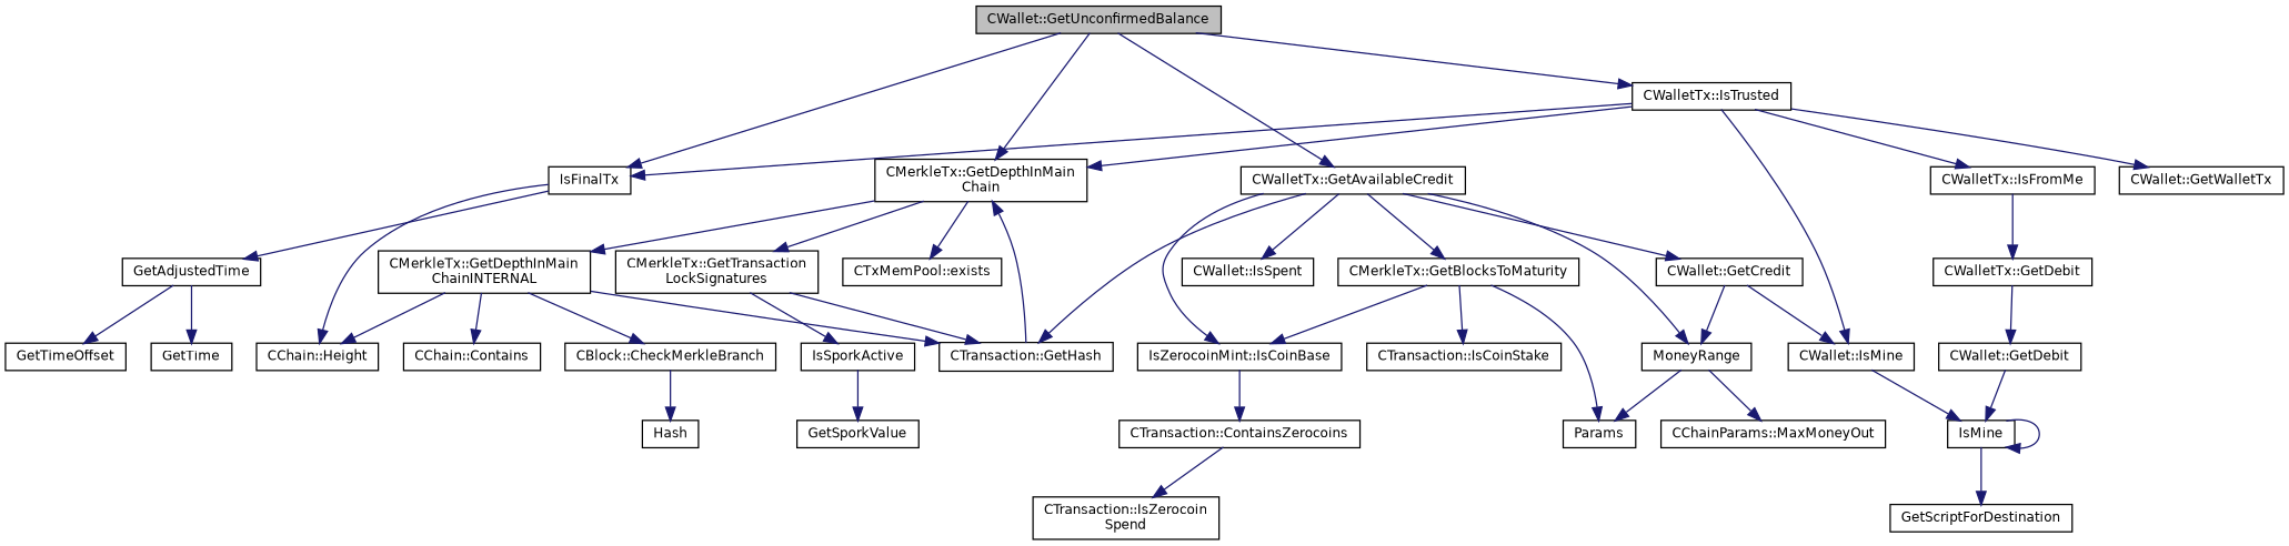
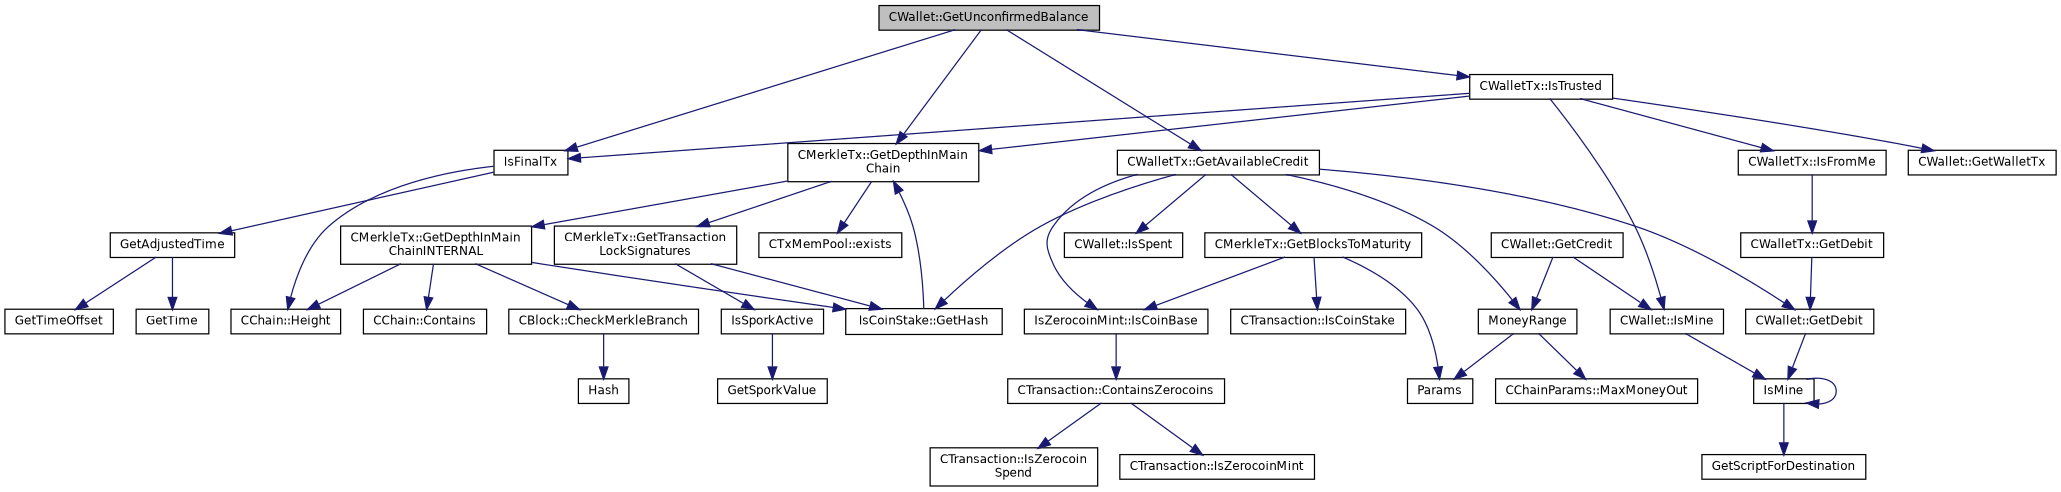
  digraph {
    rankdir=TB
    node [color=black fillcolor=white fontname=Helvetica fontsize=10 shape=record style=filled]
    edge [color=midnightblue fontname=Helvetica fontsize=10 labelfontname=Helvetica labelfontsize=10 style=solid]
    n1 [fillcolor=grey75 fontcolor=black height=0.2 label="CWallet::GetUnconfirmedBalance" width=0.4]
    n2 [height=0.2 label=IsFinalTx width=0.4]
    n3 [height=0.2 label="CWalletTx::IsTrusted" width=0.4]
    n4 [height=0.2 label="CMerkleTx::GetDepthInMain\lChain" width=0.4]
    n5 [height=0.2 label="CWalletTx::GetAvailableCredit" width=0.4]
    n6 [height=0.2 label="CChain::Height" width=0.4]
    n7 [height=0.2 label=GetAdjustedTime width=0.4]
    n8 [height=0.2 label="CWalletTx::IsFromMe" width=0.4]
    n9 [height=0.2 label="CWallet::GetWalletTx" width=0.4]
    n10 [height=0.2 label="CWallet::IsMine" width=0.4]
    n11 [height=0.2 label="CMerkleTx::GetDepthInMain\lChainINTERNAL" width=0.4]
    n12 [height=0.2 label="CTxMemPool::exists" width=0.4]
    n13 [height=0.2 label="CMerkleTx::GetTransaction\lLockSignatures" width=0.4]
-   n14 [height=0.2 label="CTransaction::GetHash" width=0.4]
+   n14 [height=0.2 label="IsCoinStake::GetHash" width=0.4]
    n15 [height=0.2 label="IsZerocoinMint::IsCoinBase" width=0.4]
    n16 [height=0.2 label="CMerkleTx::GetBlocksToMaturity" width=0.4]
    n17 [height=0.2 label="CWallet::IsSpent" width=0.4]
    n18 [height=0.2 label="CWallet::GetCredit" width=0.4]
    n19 [height=0.2 label=MoneyRange width=0.4]
    n20 [height=0.2 label=GetTime width=0.4]
    n21 [height=0.2 label=GetTimeOffset width=0.4]
    n22 [height=0.2 label="CWalletTx::GetDebit" width=0.4]
    n23 [height=0.2 label=IsMine width=0.4]
    n24 [height=0.2 label="CChain::Contains" width=0.4]
    n25 [height=0.2 label="CBlock::CheckMerkleBranch" width=0.4]
    n26 [height=0.2 label=IsSporkActive width=0.4]
    n27 [height=0.2 label=Hash width=0.4]
    n28 [height=0.2 label=GetSporkValue width=0.4]
    n29 [height=0.2 label="CWallet::GetDebit" width=0.4]
    n30 [height=0.2 label=GetScriptForDestination width=0.4]
    n31 [height=0.2 label="CTransaction::ContainsZerocoins" width=0.4]
    n32 [height=0.2 label="CTransaction::IsCoinStake" width=0.4]
    n33 [height=0.2 label=Params width=0.4]
    n34 [height=0.2 label="CChainParams::MaxMoneyOut" width=0.4]
    n35 [height=0.2 label="CTransaction::IsZerocoin\lSpend" width=0.4]
+   n36 [height=0.2 label="CTransaction::IsZerocoinMint" width=0.4]
    n1 -> n2
    n1 -> n3
    n1 -> n4
    n1 -> n5
    n2 -> n6
    n2 -> n7
    n3 -> n2
    n3 -> n4
    n3 -> n8
    n3 -> n9
    n3 -> n10
    n4 -> n11
    n4 -> n12
    n4 -> n13
    n5 -> n14
    n5 -> n15
    n5 -> n16
    n5 -> n17
-   n5 -> n18
+   n5 -> n29
    n5 -> n19
    n7 -> n20
    n7 -> n21
    n8 -> n22
    n10 -> n23
    n11 -> n6
    n11 -> n14
    n11 -> n24
    n11 -> n25
    n13 -> n14
    n13 -> n26
    n14 -> n4
    n15 -> n31
    n16 -> n15
    n16 -> n32
    n16 -> n33
    n18 -> n10
    n18 -> n19
    n19 -> n33
    n19 -> n34
    n22 -> n29
    n23 -> n23
    n23 -> n30
    n25 -> n27
    n26 -> n28
    n29 -> n23
    n31 -> n35
+   n31 -> n36
  }
